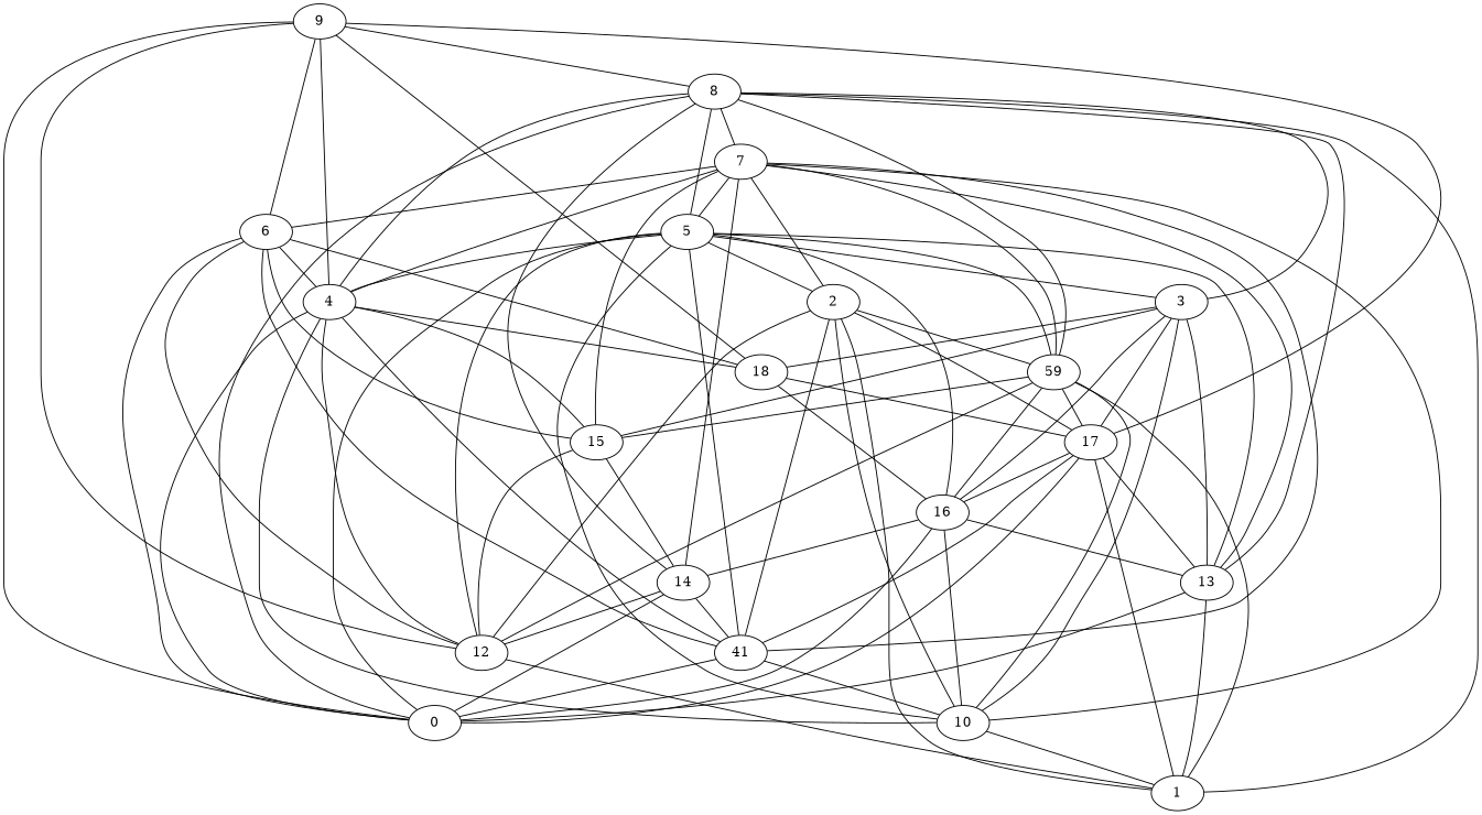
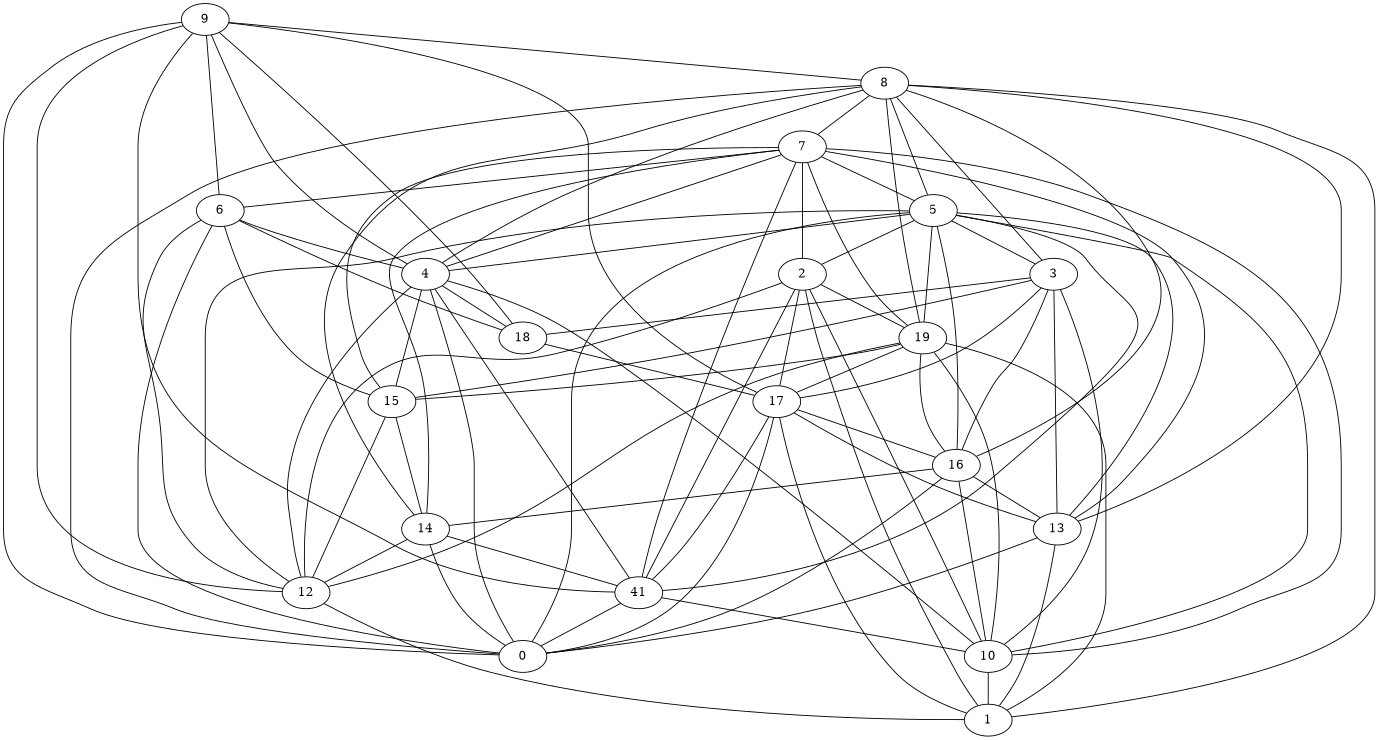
  digraph {
    edge [color=black dir=none]
    2
    10
    n3 [label=41]
    12
    1
    17
-   19 [label=59]
+   19
    0
    16
    13
    5
    4
    3
    15
    18
    14
    9
    6
    8
    7
    subgraph sub_1 {
      2
      10
      n3
      12
      1
      17
      19
      0
      16
      13
      5
      4
      3
      15
      18
      14
      9
      6
      8
      7
    }
    2 -> 10
    2 -> n3
    2 -> 12
    2 -> 1
    2 -> 17
    2 -> 19
    10 -> 1
    n3 -> 10
    n3 -> 0
    12 -> 1
    17 -> n3
    17 -> 1
    17 -> 0
    17 -> 16
    17 -> 13
    19 -> 10
    19 -> 12
    19 -> 1
    19 -> 17
    19 -> 16
    19 -> 15
    16 -> 10
    16 -> 0
    16 -> 13
    16 -> 14
    13 -> 1
    13 -> 0
    5 -> 2
    5 -> 10
    5 -> n3
    5 -> 12
    5 -> 19
    5 -> 0
    5 -> 16
    5 -> 13
    5 -> 4
    5 -> 3
    4 -> 10
    4 -> n3
    4 -> 12
    4 -> 0
    4 -> 15
    4 -> 18
    3 -> 10
    3 -> 17
    3 -> 16
    3 -> 13
    3 -> 15
    3 -> 18
    15 -> 12
    15 -> 14
    18 -> 17
    14 -> n3
    14 -> 12
    14 -> 0
-   6 -> n3
+   9 -> n3
    9 -> 12
    9 -> 17
    9 -> 0
    9 -> 4
    9 -> 18
    9 -> 6
    9 -> 8
    6 -> 12
    6 -> 0
    6 -> 4
    6 -> 15
    6 -> 18
    8 -> 1
    8 -> 19
    8 -> 0
-   18 -> 16
+   8 -> 16
    8 -> 13
    8 -> 5
    8 -> 4
    8 -> 3
    8 -> 14
    8 -> 7
    7 -> 2
    7 -> 10
    7 -> n3
    7 -> 19
    7 -> 13
    7 -> 5
    7 -> 4
    7 -> 15
    7 -> 14
    7 -> 6
  }
